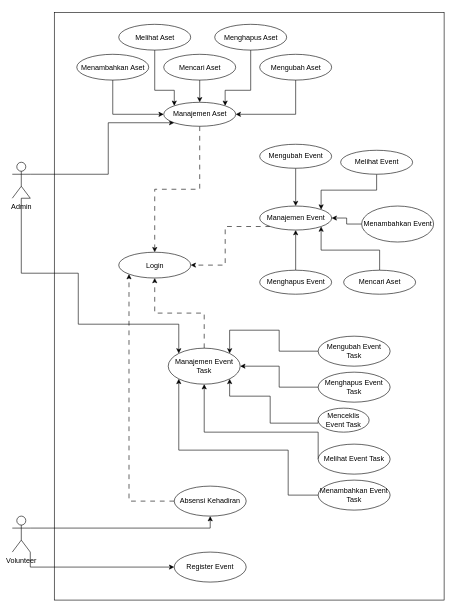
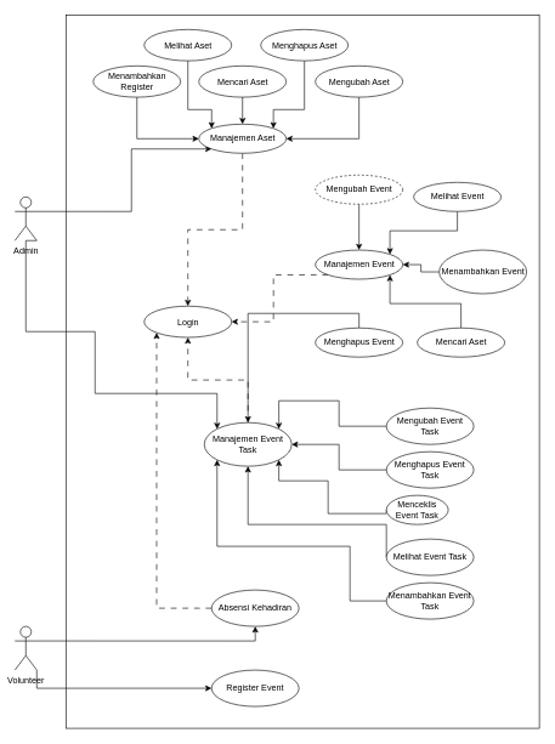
  <mxCell id="0" />
  <mxCell id="1" parent="0" />
  <mxCell id="2" value="" style="rounded=0;whiteSpace=wrap;html=1;fillColor=none;" vertex="1" parent="1"><mxGeometry x="90" y="20" width="650" height="980" as="geometry" /></mxCell>
  <mxCell id="3" style="edgeStyle=orthogonalEdgeStyle;rounded=0;orthogonalLoop=1;jettySize=auto;html=1;exitX=1;exitY=0.333;exitDx=0;exitDy=0;exitPerimeter=0;entryX=0;entryY=1;entryDx=0;entryDy=0;" edge="1" parent="1" source="5" target="11"><mxGeometry relative="1" as="geometry"><Array as="points"><mxPoint x="180" y="290" /><mxPoint x="180" y="204" /></Array></mxGeometry></mxCell>
  <mxCell id="4" style="edgeStyle=orthogonalEdgeStyle;rounded=0;orthogonalLoop=1;jettySize=auto;html=1;exitX=1;exitY=1;exitDx=0;exitDy=0;exitPerimeter=0;entryX=0;entryY=0;entryDx=0;entryDy=0;" edge="1" parent="1" source="5" target="38"><mxGeometry relative="1" as="geometry"><Array as="points"><mxPoint x="35" y="330" /><mxPoint x="35" y="455" /><mxPoint x="130" y="455" /><mxPoint x="130" y="540" /><mxPoint x="298" y="540" /></Array></mxGeometry></mxCell>
  <mxCell id="5" value="Admin" style="shape=umlActor;verticalLabelPosition=bottom;verticalAlign=top;html=1;outlineConnect=0;" parent="1" vertex="1"><mxGeometry x="20" y="270" width="30" height="60" as="geometry" /></mxCell>
  <mxCell id="6" style="edgeStyle=orthogonalEdgeStyle;rounded=0;orthogonalLoop=1;jettySize=auto;html=1;exitX=1;exitY=1;exitDx=0;exitDy=0;exitPerimeter=0;entryX=0;entryY=0.5;entryDx=0;entryDy=0;" edge="1" parent="1" source="8" target="12"><mxGeometry relative="1" as="geometry" /></mxCell>
  <mxCell id="7" style="edgeStyle=orthogonalEdgeStyle;rounded=0;orthogonalLoop=1;jettySize=auto;html=1;exitX=1;exitY=0.333;exitDx=0;exitDy=0;exitPerimeter=0;entryX=0.5;entryY=1;entryDx=0;entryDy=0;" edge="1" parent="1" source="8" target="14"><mxGeometry relative="1" as="geometry" /></mxCell>
  <mxCell id="8" value="Volunteer" style="shape=umlActor;verticalLabelPosition=bottom;verticalAlign=top;html=1;outlineConnect=0;" parent="1" vertex="1"><mxGeometry x="20" y="860" width="30" height="60" as="geometry" /></mxCell>
  <mxCell id="9" value="Login" style="ellipse;whiteSpace=wrap;html=1;" parent="1" vertex="1"><mxGeometry x="197.5" y="420" width="120" height="43" as="geometry" /></mxCell>
  <mxCell id="10" style="edgeStyle=orthogonalEdgeStyle;rounded=0;orthogonalLoop=1;jettySize=auto;html=1;exitX=0.5;exitY=1;exitDx=0;exitDy=0;entryX=0.5;entryY=0;entryDx=0;entryDy=0;dashed=1;dashPattern=8 8;" edge="1" parent="1" source="11" target="9"><mxGeometry relative="1" as="geometry" /></mxCell>
  <mxCell id="11" value="Manajemen Aset" style="ellipse;whiteSpace=wrap;html=1;" parent="1" vertex="1"><mxGeometry x="272.5" y="170" width="120" height="40" as="geometry" /></mxCell>
  <mxCell id="12" value="Register Event" style="ellipse;whiteSpace=wrap;html=1;" parent="1" vertex="1"><mxGeometry x="290" y="920" width="120" height="50" as="geometry" /></mxCell>
  <mxCell id="13" style="edgeStyle=orthogonalEdgeStyle;rounded=0;orthogonalLoop=1;jettySize=auto;html=1;exitX=0;exitY=0.5;exitDx=0;exitDy=0;entryX=0;entryY=1;entryDx=0;entryDy=0;dashed=1;dashPattern=8 8;" edge="1" parent="1" source="14" target="9"><mxGeometry relative="1" as="geometry" /></mxCell>
  <mxCell id="14" value="Absensi Kehadiran" style="ellipse;whiteSpace=wrap;html=1;" parent="1" vertex="1"><mxGeometry x="290" y="810" width="120" height="50" as="geometry" /></mxCell>
  <mxCell id="15" style="edgeStyle=orthogonalEdgeStyle;rounded=0;orthogonalLoop=1;jettySize=auto;html=1;exitX=0.5;exitY=1;exitDx=0;exitDy=0;entryX=0;entryY=0.5;entryDx=0;entryDy=0;" edge="1" parent="1" source="16" target="11"><mxGeometry relative="1" as="geometry" /></mxCell>
- <mxCell id="16" value="Menambahkan Aset" style="ellipse;whiteSpace=wrap;html=1;" vertex="1" parent="1"><mxGeometry x="127.5" y="90" width="120" height="43" as="geometry" /></mxCell>
+ <mxCell id="16" value="Menambahkan Register" style="ellipse;whiteSpace=wrap;html=1;" vertex="1" parent="1"><mxGeometry x="127.5" y="90" width="120" height="43" as="geometry" /></mxCell>
  <mxCell id="17" style="edgeStyle=orthogonalEdgeStyle;rounded=0;orthogonalLoop=1;jettySize=auto;html=1;exitX=0.5;exitY=1;exitDx=0;exitDy=0;entryX=1;entryY=0.5;entryDx=0;entryDy=0;" edge="1" parent="1" source="18" target="11"><mxGeometry relative="1" as="geometry" /></mxCell>
  <mxCell id="18" value="Mengubah Aset" style="ellipse;whiteSpace=wrap;html=1;" vertex="1" parent="1"><mxGeometry x="432.5" y="90" width="120" height="43" as="geometry" /></mxCell>
  <mxCell id="19" style="edgeStyle=orthogonalEdgeStyle;rounded=0;orthogonalLoop=1;jettySize=auto;html=1;exitX=0.5;exitY=1;exitDx=0;exitDy=0;entryX=0;entryY=0;entryDx=0;entryDy=0;" edge="1" parent="1" source="20" target="11"><mxGeometry relative="1" as="geometry"><Array as="points"><mxPoint x="257.5" y="150" /><mxPoint x="290.5" y="150" /></Array></mxGeometry></mxCell>
  <mxCell id="20" value="Melihat Aset" style="ellipse;whiteSpace=wrap;html=1;" vertex="1" parent="1"><mxGeometry x="197.5" y="40" width="120" height="43" as="geometry" /></mxCell>
  <mxCell id="21" style="edgeStyle=orthogonalEdgeStyle;rounded=0;orthogonalLoop=1;jettySize=auto;html=1;exitX=0.5;exitY=1;exitDx=0;exitDy=0;entryX=1;entryY=0;entryDx=0;entryDy=0;" edge="1" parent="1" source="22" target="11"><mxGeometry relative="1" as="geometry"><Array as="points"><mxPoint x="417.5" y="150" /><mxPoint x="374.5" y="150" /></Array></mxGeometry></mxCell>
  <mxCell id="22" value="Menghapus Aset" style="ellipse;whiteSpace=wrap;html=1;" vertex="1" parent="1"><mxGeometry x="357.5" y="40" width="120" height="43" as="geometry" /></mxCell>
  <mxCell id="23" style="edgeStyle=orthogonalEdgeStyle;rounded=0;orthogonalLoop=1;jettySize=auto;html=1;exitX=0.5;exitY=1;exitDx=0;exitDy=0;entryX=0.5;entryY=0;entryDx=0;entryDy=0;" edge="1" parent="1" source="24" target="11"><mxGeometry relative="1" as="geometry" /></mxCell>
  <mxCell id="24" value="Mencari Aset" style="ellipse;whiteSpace=wrap;html=1;" vertex="1" parent="1"><mxGeometry x="272.5" y="90" width="120" height="43" as="geometry" /></mxCell>
  <mxCell id="25" style="edgeStyle=orthogonalEdgeStyle;rounded=0;orthogonalLoop=1;jettySize=auto;html=1;exitX=0;exitY=1;exitDx=0;exitDy=0;entryX=1;entryY=0.5;entryDx=0;entryDy=0;dashed=1;dashPattern=8 8;" edge="1" parent="1" source="26" target="9"><mxGeometry relative="1" as="geometry" /></mxCell>
  <mxCell id="26" value="Manajemen Event" style="ellipse;whiteSpace=wrap;html=1;" vertex="1" parent="1"><mxGeometry x="432.5" y="343" width="120" height="40" as="geometry" /></mxCell>
  <mxCell id="27" style="edgeStyle=orthogonalEdgeStyle;rounded=0;orthogonalLoop=1;jettySize=auto;html=1;exitX=0;exitY=0.5;exitDx=0;exitDy=0;entryX=1;entryY=0.5;entryDx=0;entryDy=0;" edge="1" parent="1" source="28" target="26"><mxGeometry relative="1" as="geometry" /></mxCell>
  <mxCell id="28" value="Menambahkan Event" style="ellipse;whiteSpace=wrap;html=1;" vertex="1" parent="1"><mxGeometry x="602.5" y="343" width="120" height="60" as="geometry" /></mxCell>
  <mxCell id="29" style="edgeStyle=orthogonalEdgeStyle;rounded=0;orthogonalLoop=1;jettySize=auto;html=1;exitX=0.5;exitY=1;exitDx=0;exitDy=0;entryX=0.5;entryY=0;entryDx=0;entryDy=0;" edge="1" parent="1" source="30" target="26"><mxGeometry relative="1" as="geometry" /></mxCell>
- <mxCell id="30" value="Mengubah Event" style="ellipse;whiteSpace=wrap;html=1;" vertex="1" parent="1"><mxGeometry x="432.5" y="240" width="120" height="40" as="geometry" /></mxCell>
+ <mxCell id="30" value="Mengubah Event" style="ellipse;whiteSpace=wrap;html=1;dashed=1;" vertex="1" parent="1"><mxGeometry x="432.5" y="240" width="120" height="40" as="geometry" /></mxCell>
  <mxCell id="31" style="edgeStyle=orthogonalEdgeStyle;rounded=0;orthogonalLoop=1;jettySize=auto;html=1;exitX=0.5;exitY=1;exitDx=0;exitDy=0;entryX=1;entryY=0;entryDx=0;entryDy=0;" edge="1" parent="1" source="32" target="26"><mxGeometry relative="1" as="geometry" /></mxCell>
  <mxCell id="32" value="Melihat Event" style="ellipse;whiteSpace=wrap;html=1;" vertex="1" parent="1"><mxGeometry x="567.5" y="250" width="120" height="40" as="geometry" /></mxCell>
- <mxCell id="33" style="edgeStyle=orthogonalEdgeStyle;rounded=0;orthogonalLoop=1;jettySize=auto;html=1;exitX=0.5;exitY=0;exitDx=0;exitDy=0;entryX=0.5;entryY=1;entryDx=0;entryDy=0;" edge="1" parent="1" source="34" target="26"><mxGeometry relative="1" as="geometry" /></mxCell>
+ <mxCell id="33" style="edgeStyle=orthogonalEdgeStyle;rounded=0;orthogonalLoop=1;jettySize=auto;html=1;exitX=0.5;exitY=0;exitDx=0;exitDy=0;" edge="1" parent="1" source="34" target="38"><mxGeometry relative="1" as="geometry" /></mxCell>
  <mxCell id="34" value="Menghapus Event" style="ellipse;whiteSpace=wrap;html=1;" vertex="1" parent="1"><mxGeometry x="432.5" y="450" width="120" height="40" as="geometry" /></mxCell>
  <mxCell id="35" style="edgeStyle=orthogonalEdgeStyle;rounded=0;orthogonalLoop=1;jettySize=auto;html=1;exitX=0.5;exitY=0;exitDx=0;exitDy=0;entryX=1;entryY=1;entryDx=0;entryDy=0;" edge="1" parent="1" source="36" target="26"><mxGeometry relative="1" as="geometry" /></mxCell>
  <mxCell id="36" value="Mencari Aset" style="ellipse;whiteSpace=wrap;html=1;" vertex="1" parent="1"><mxGeometry x="572.5" y="450" width="120" height="40" as="geometry" /></mxCell>
  <mxCell id="37" style="edgeStyle=orthogonalEdgeStyle;rounded=0;orthogonalLoop=1;jettySize=auto;html=1;exitX=0.5;exitY=0;exitDx=0;exitDy=0;entryX=0.5;entryY=1;entryDx=0;entryDy=0;dashed=1;dashPattern=8 8;" edge="1" parent="1" source="38" target="9"><mxGeometry relative="1" as="geometry" /></mxCell>
  <mxCell id="38" value="Manajemen Event Task" style="ellipse;whiteSpace=wrap;html=1;" vertex="1" parent="1"><mxGeometry x="280" y="580" width="120" height="60" as="geometry" /></mxCell>
  <mxCell id="39" style="edgeStyle=orthogonalEdgeStyle;rounded=0;orthogonalLoop=1;jettySize=auto;html=1;exitX=0;exitY=0.5;exitDx=0;exitDy=0;entryX=0;entryY=1;entryDx=0;entryDy=0;" edge="1" parent="1" source="40" target="38"><mxGeometry relative="1" as="geometry"><Array as="points"><mxPoint x="480" y="825" /><mxPoint x="480" y="750" /><mxPoint x="298" y="750" /></Array></mxGeometry></mxCell>
  <mxCell id="40" value="Menambahkan Event Task" style="ellipse;whiteSpace=wrap;html=1;" vertex="1" parent="1"><mxGeometry x="530" y="800" width="120" height="50" as="geometry" /></mxCell>
  <mxCell id="41" style="edgeStyle=orthogonalEdgeStyle;rounded=0;orthogonalLoop=1;jettySize=auto;html=1;exitX=0;exitY=0.5;exitDx=0;exitDy=0;entryX=1;entryY=0;entryDx=0;entryDy=0;" edge="1" parent="1" source="42" target="38"><mxGeometry relative="1" as="geometry"><Array as="points"><mxPoint x="465" y="585" /><mxPoint x="465" y="550" /><mxPoint x="382" y="550" /></Array></mxGeometry></mxCell>
  <mxCell id="42" value="Mengubah Event Task" style="ellipse;whiteSpace=wrap;html=1;" vertex="1" parent="1"><mxGeometry x="530" y="560" width="120" height="50" as="geometry" /></mxCell>
  <mxCell id="43" style="edgeStyle=orthogonalEdgeStyle;rounded=0;orthogonalLoop=1;jettySize=auto;html=1;exitX=0;exitY=0.5;exitDx=0;exitDy=0;entryX=0.5;entryY=1;entryDx=0;entryDy=0;" edge="1" parent="1" source="44" target="38"><mxGeometry relative="1" as="geometry"><Array as="points"><mxPoint x="530" y="720" /><mxPoint x="340" y="720" /></Array></mxGeometry></mxCell>
  <mxCell id="44" value="Melihat Event Task" style="ellipse;whiteSpace=wrap;html=1;" vertex="1" parent="1"><mxGeometry x="530" y="740" width="120" height="50" as="geometry" /></mxCell>
  <mxCell id="45" style="edgeStyle=orthogonalEdgeStyle;rounded=0;orthogonalLoop=1;jettySize=auto;html=1;exitX=0;exitY=0.5;exitDx=0;exitDy=0;entryX=1;entryY=0.5;entryDx=0;entryDy=0;" edge="1" parent="1" source="46" target="38"><mxGeometry relative="1" as="geometry" /></mxCell>
  <mxCell id="46" value="Menghapus Event Task" style="ellipse;whiteSpace=wrap;html=1;" vertex="1" parent="1"><mxGeometry x="530" y="620" width="120" height="50" as="geometry" /></mxCell>
  <mxCell id="47" style="edgeStyle=orthogonalEdgeStyle;rounded=0;orthogonalLoop=1;jettySize=auto;html=1;exitX=0;exitY=0.5;exitDx=0;exitDy=0;entryX=1;entryY=1;entryDx=0;entryDy=0;" edge="1" parent="1" source="48" target="38"><mxGeometry relative="1" as="geometry"><Array as="points"><mxPoint x="450" y="705" /><mxPoint x="450" y="660" /><mxPoint x="382" y="660" /></Array></mxGeometry></mxCell>
  <mxCell id="48" value="Menceklis Event Task" style="ellipse;whiteSpace=wrap;html=1;" vertex="1" parent="1"><mxGeometry x="530" y="680" width="85" height="40" as="geometry" /></mxCell>
